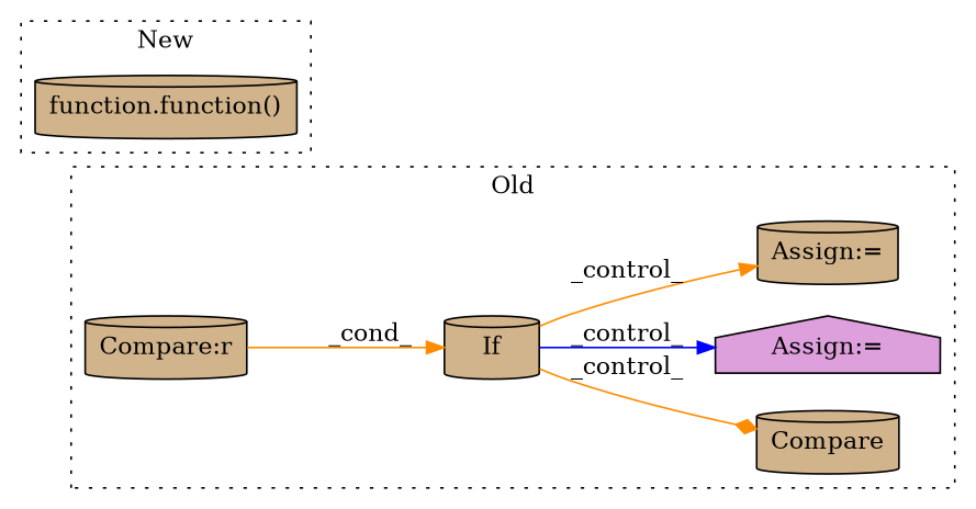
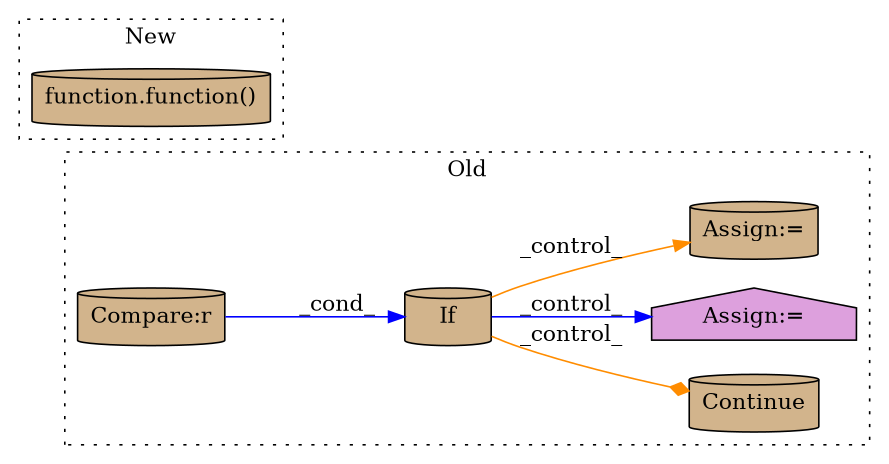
  digraph {
    rankdir=LR
    node [a=68 fillcolor=tan l=3 shape=cylinder style=filled]
    edge [arrowhead=normal color=darkorange]
-   n1 [a=43 l=8 label=Compare s=2644]
+   n1 [a=43 l=8 label=Continue s=2644]
    n2 [a=96 label=If s=2585]
    n3 [fillcolor=plum label="Assign:=" s=3139 shape=house]
    n4 [a=40 l=30 label="Compare:r" s=2588]
    n5 [label="Assign:=" s=2947]
    n6 [a=75 l="10,1" label="function.function()" s="5674,5688"]
    subgraph cluster_1 {
      label=Old
      style=dotted
      n1
      n2
      n3
      n4
      n5
    }
    subgraph cluster_2 {
      label=New
      style=dotted
      n6
    }
    n2 -> n1 [arrowhead=diamond label=_control_]
    n2 -> n3 [color=blue label=_control_]
    n2 -> n5 [label=_control_]
-   n4 -> n2 [label=_cond_]
+   n4 -> n2 [color=blue label=_cond_]
  }
